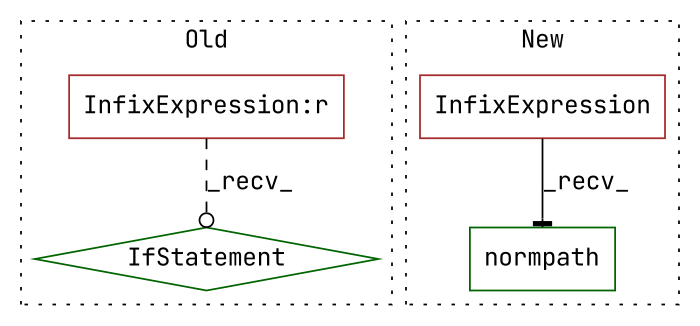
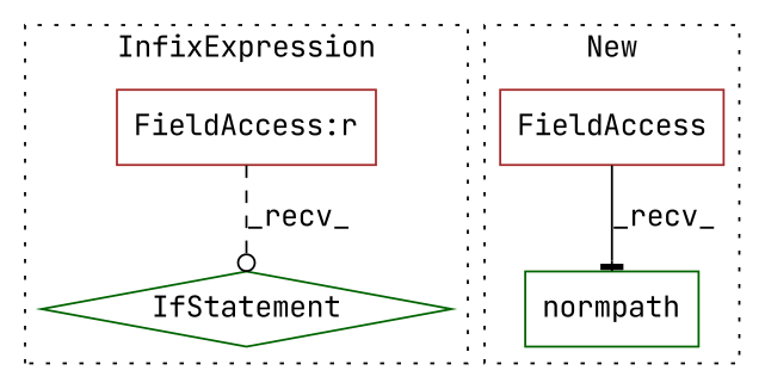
  digraph {
    fontname="JetBrains Mono"
    node [color=darkgreen fontname="JetBrains Mono" shape=box]
    edge [fontname="JetBrains Mono"]
    n1 [a=25 l="4,2" label=IfStatement s="474,518" shape=diamond]
-   n2 [a=27 color=brown l=4 label="InfixExpression:r" s=510]
+   n2 [a=27 color=brown l=4 label="FieldAccess:r" s=510]
    n3 [a=32 l="9,1" label=normpath s="2395,2443"]
-   n4 [a=22 color=brown l=7 label=InfixExpression s=2387]
+   n4 [a=22 color=brown l=7 label=FieldAccess s=2387]
    subgraph cluster_1 {
-     label=Old
+     label=InfixExpression
      style=dotted
      n1
      n2
    }
    subgraph cluster_2 {
      label=New
      style=dotted
      n3
      n4
    }
    n2 -> n1 [arrowhead=odot label=_recv_ style=dashed]
    n4 -> n3 [arrowhead=tee label=_recv_ style=solid]
  }
